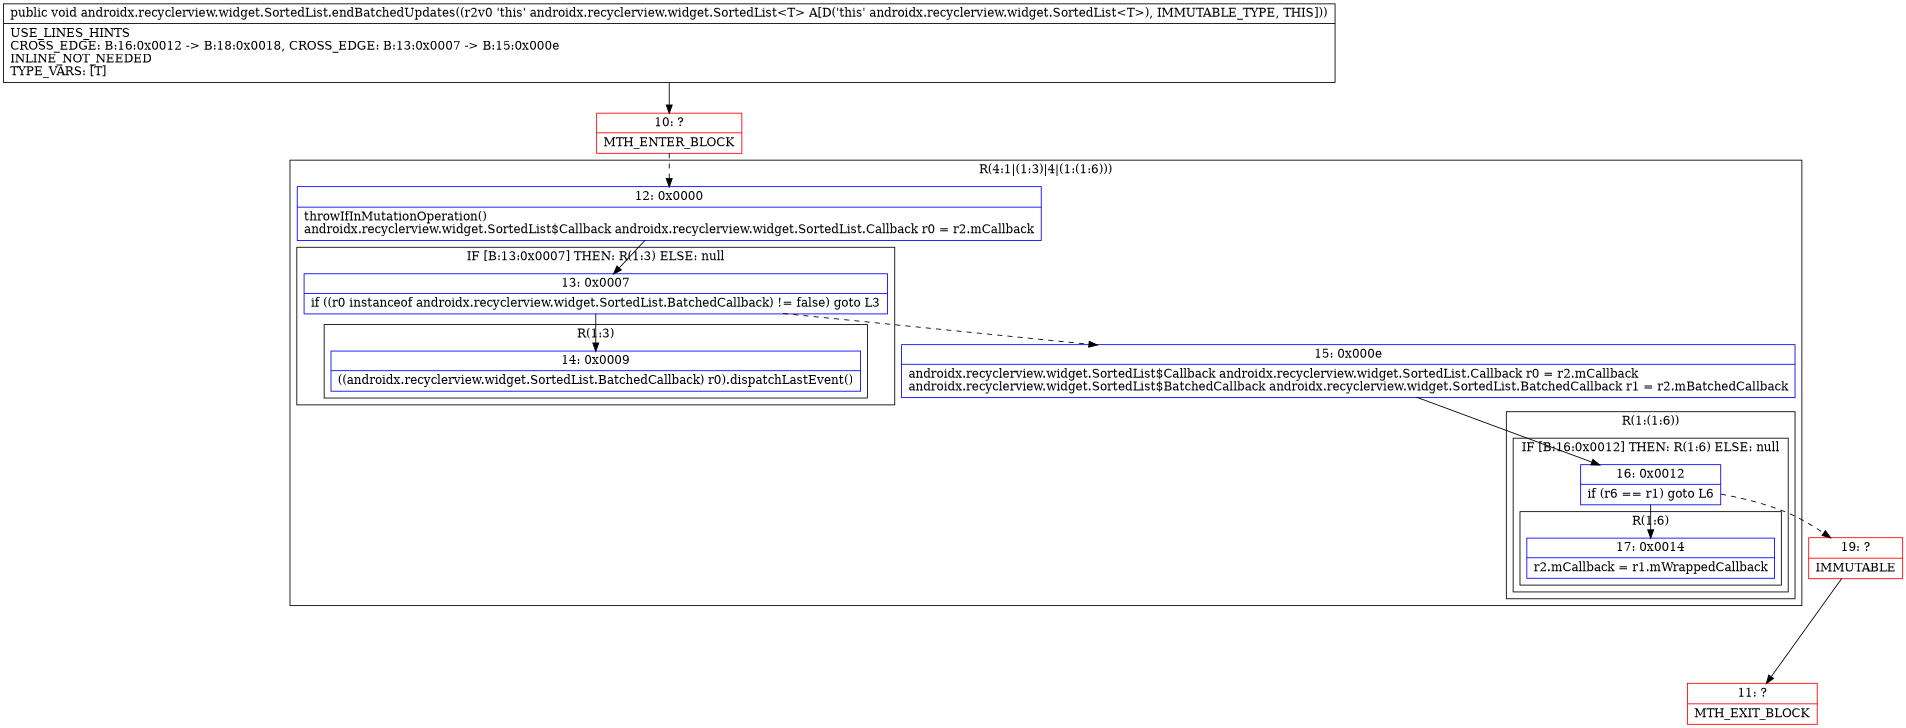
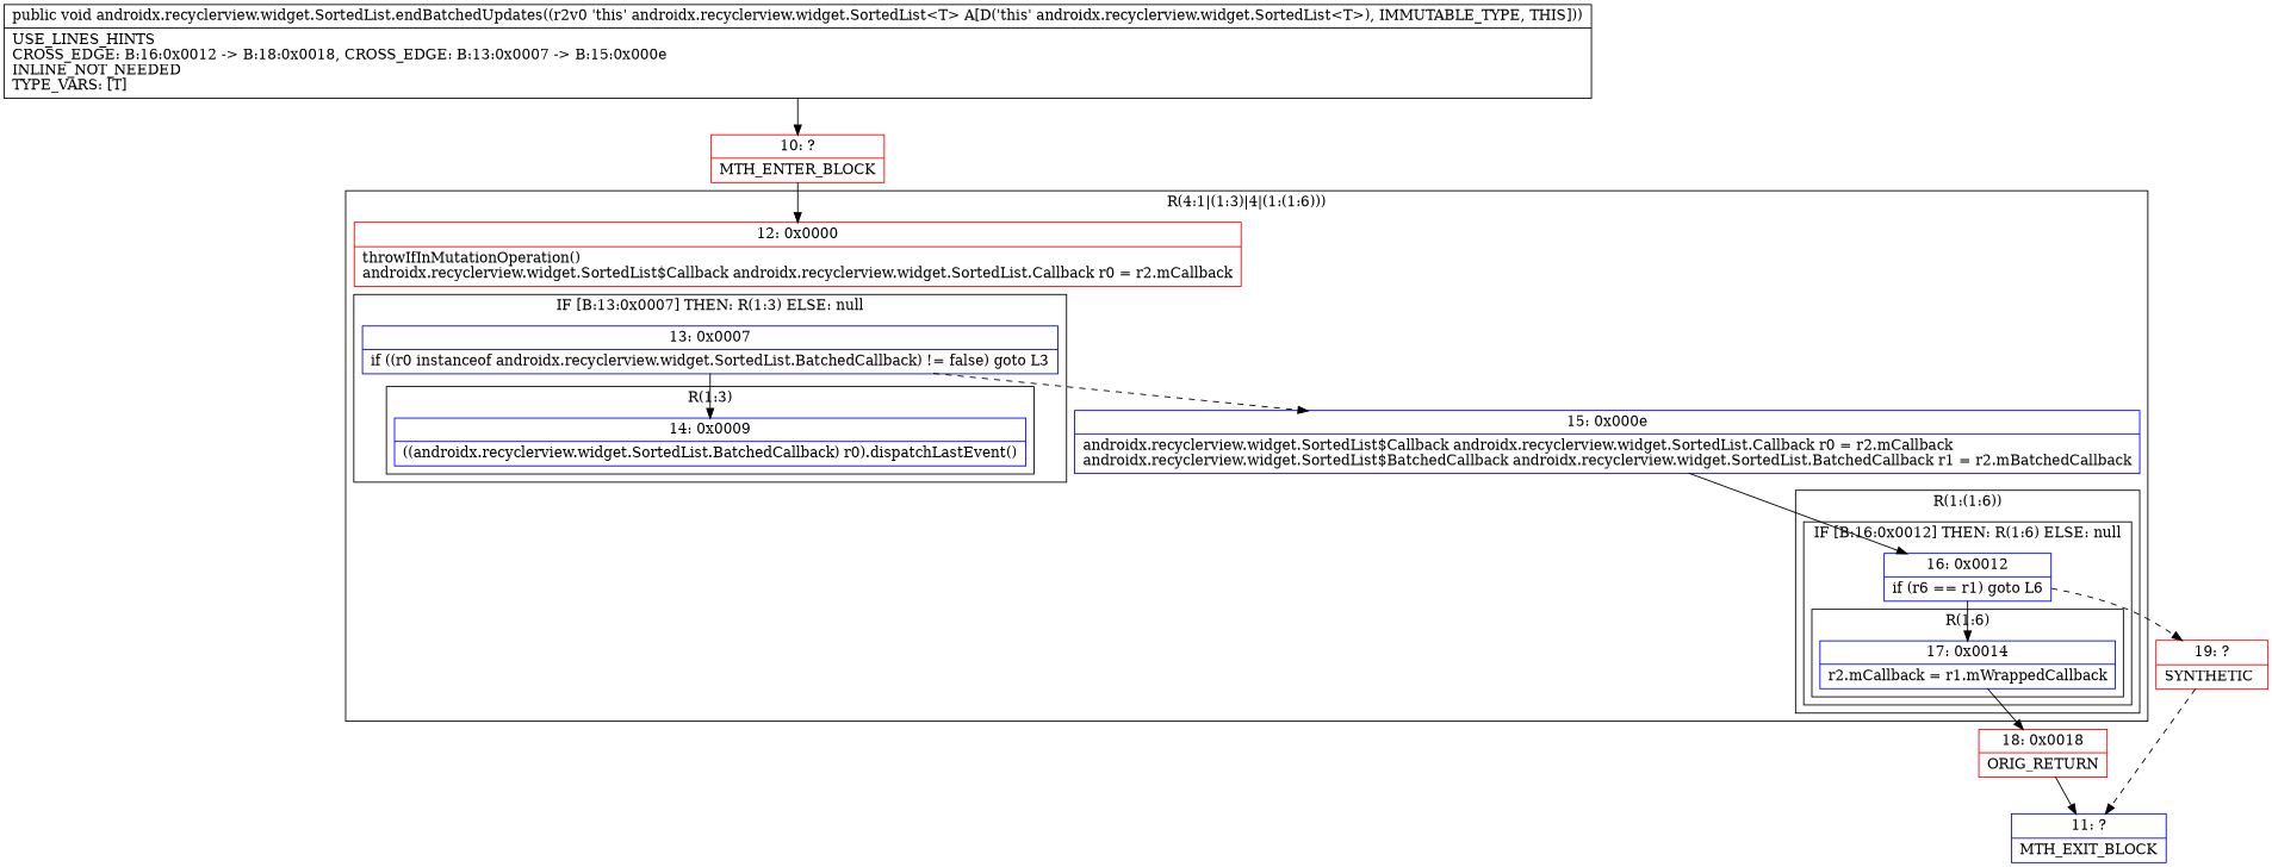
  digraph {
    node [color=blue shape=record]
    n1 [label="{14\:\ 0x0009|((androidx.recyclerview.widget.SortedList.BatchedCallback) r0).dispatchLastEvent()\l}"]
    n2 [label="{13\:\ 0x0007|if ((r0 instanceof androidx.recyclerview.widget.SortedList.BatchedCallback) != false) goto L3\l}"]
    n3 [label="{17\:\ 0x0014|r2.mCallback = r1.mWrappedCallback\l}"]
    n4 [label="{16\:\ 0x0012|if (r6 == r1) goto L6\l}"]
-   n5 [label="{12\:\ 0x0000|throwIfInMutationOperation()\landroidx.recyclerview.widget.SortedList$Callback androidx.recyclerview.widget.SortedList.Callback r0 = r2.mCallback\l}"]
+   n5 [color=red label="{12\:\ 0x0000|throwIfInMutationOperation()\landroidx.recyclerview.widget.SortedList$Callback androidx.recyclerview.widget.SortedList.Callback r0 = r2.mCallback\l}"]
    n6 [label="{15\:\ 0x000e|androidx.recyclerview.widget.SortedList$Callback androidx.recyclerview.widget.SortedList.Callback r0 = r2.mCallback\landroidx.recyclerview.widget.SortedList$BatchedCallback androidx.recyclerview.widget.SortedList.BatchedCallback r1 = r2.mBatchedCallback\l}"]
-   n8 [color=red label="{19\:\ ?|IMMUTABLE\l}"]
-   n9 [color=red label="{11\:\ ?|MTH_EXIT_BLOCK\l}"]
+   n7 [color=red label="{18\:\ 0x0018|ORIG_RETURN\l}"]
+   n8 [color=red label="{19\:\ ?|SYNTHETIC\l}"]
+   n9 [label="{11\:\ ?|MTH_EXIT_BLOCK\l}"]
    n10 [color=red label="{10\:\ ?|MTH_ENTER_BLOCK\l}"]
    n11 [label="{public void androidx.recyclerview.widget.SortedList.endBatchedUpdates((r2v0 'this' androidx.recyclerview.widget.SortedList\<T\> A[D('this' androidx.recyclerview.widget.SortedList\<T\>), IMMUTABLE_TYPE, THIS]))  | USE_LINES_HINTS\lCROSS_EDGE: B:16:0x0012 \-\> B:18:0x0018, CROSS_EDGE: B:13:0x0007 \-\> B:15:0x000e\lINLINE_NOT_NEEDED\lTYPE_VARS: [T]\l}" color=""]
    subgraph cluster_1 {
      label="R(4:1|(1:3)|4|(1:(1:6)))"
      n5
      n6
      subgraph cluster_2 {
        label="IF [B:13:0x0007] THEN: R(1:3) ELSE: null"
        n2
        subgraph cluster_3 {
          label="R(1:3)"
          n1
        }
      }
      subgraph cluster_4 {
        label="R(1:(1:6))"
        subgraph cluster_5 {
          label="IF [B:16:0x0012] THEN: R(1:6) ELSE: null"
          n4
          subgraph cluster_6 {
            label="R(1:6)"
            n3
          }
        }
      }
    }
    n2 -> n1
    n2 -> n6 [style=dashed]
+   n3 -> n7
    n4 -> n3
    n4 -> n8 [style=dashed]
-   n5 -> n2
    n6 -> n4
-   n8 -> n9
-   n10 -> n5 [style=dashed]
+   n7 -> n9
+   n8 -> n9 [style=dashed]
+   n10 -> n5
    n11 -> n10
  }
